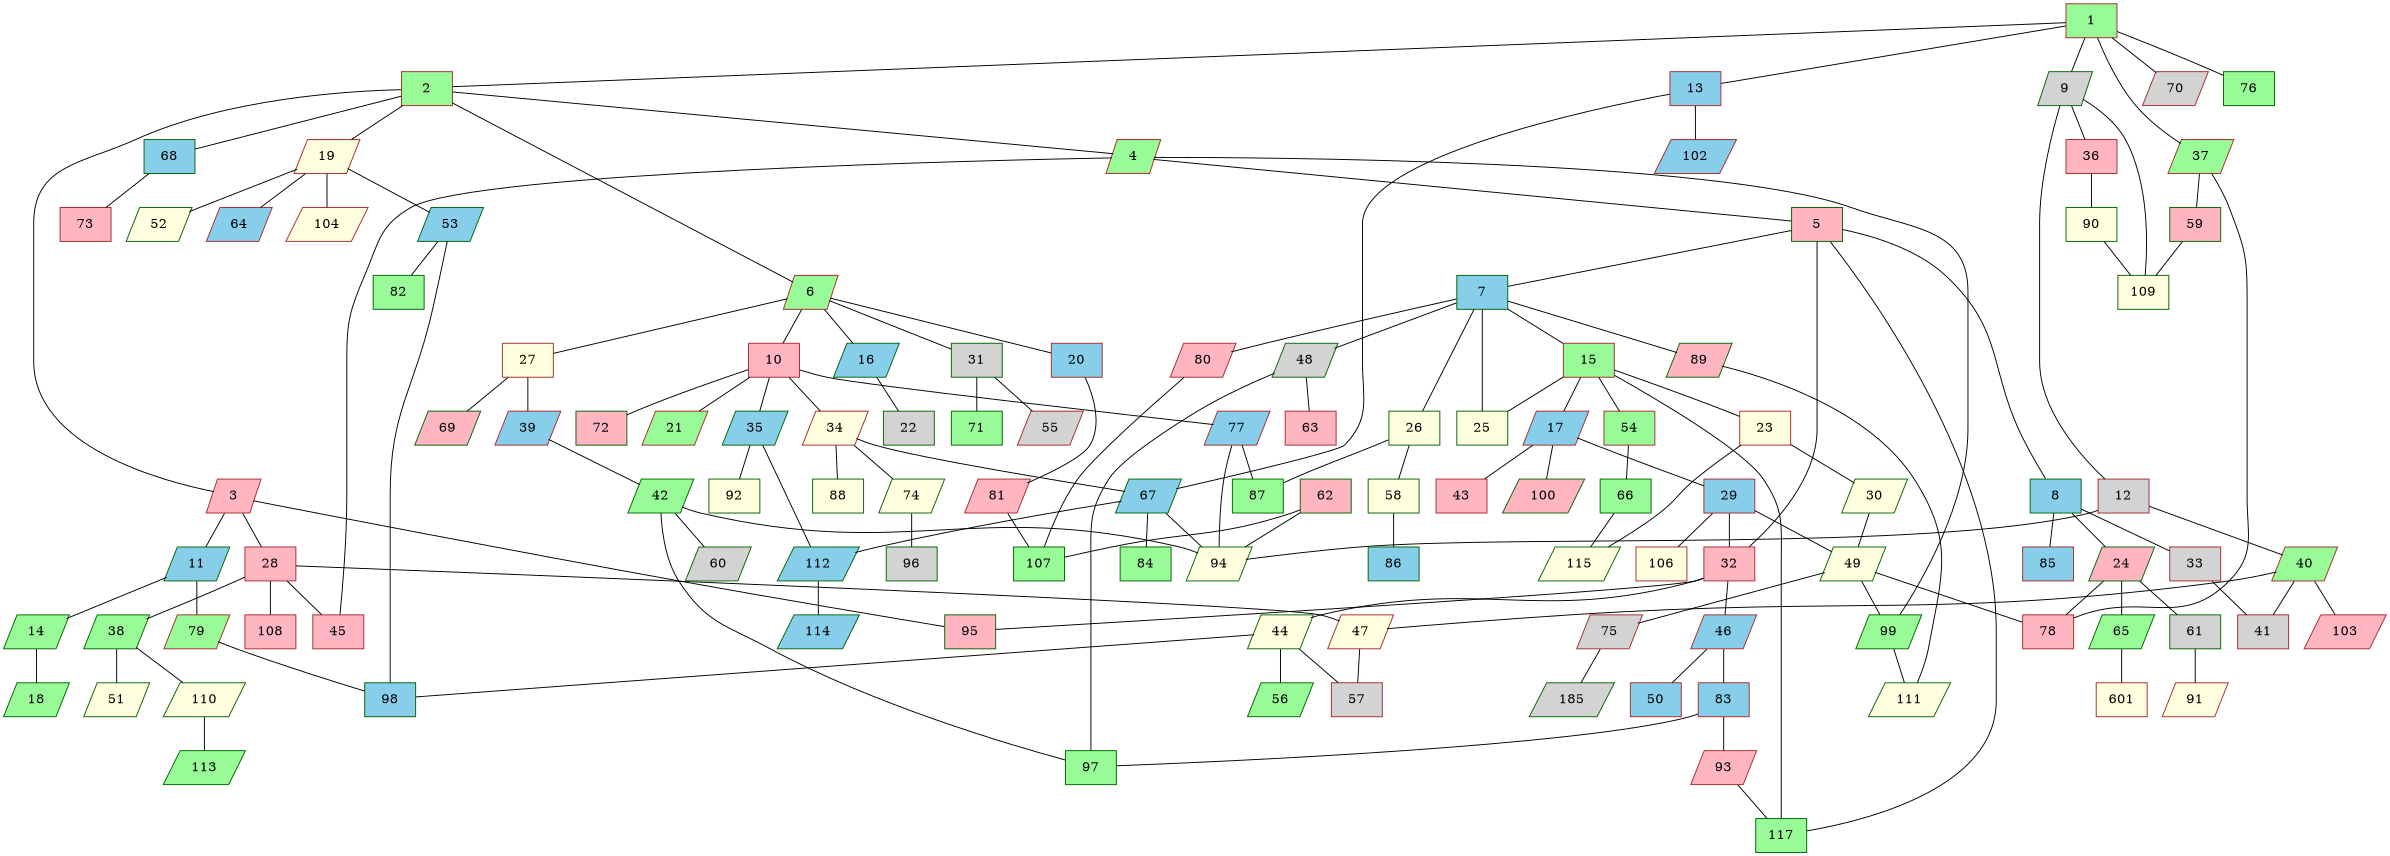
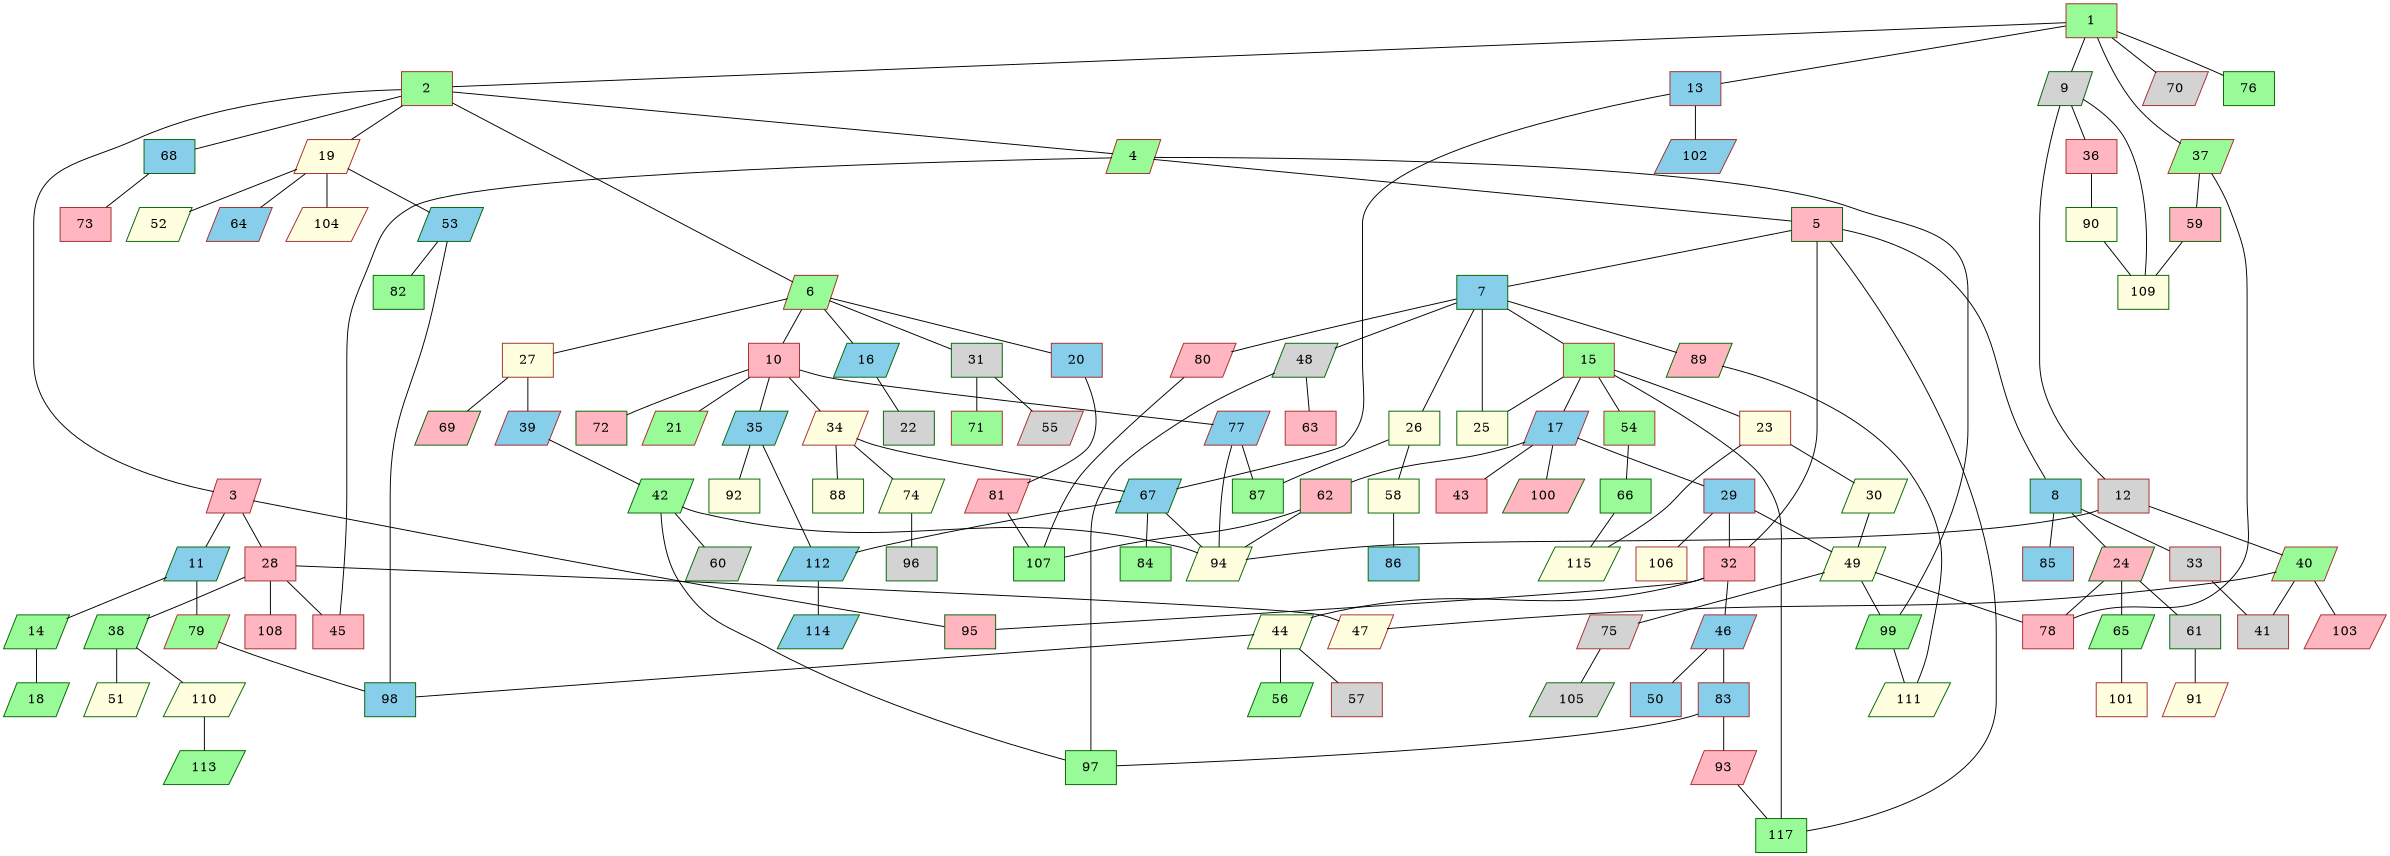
  graph {
    fontname="DejaVu Serif"
    node [color=darkgreen fillcolor=palegreen fontname="DejaVu Serif" shape=box style=filled]
    edge [fontname="DejaVu Serif"]
    1 [color=brown]
    2 [color=brown]
    9 [fillcolor=lightgrey shape=parallelogram]
    13 [color=brown fillcolor=skyblue]
    37 [color=brown shape=parallelogram]
    70 [color=brown fillcolor=lightgrey shape=parallelogram]
    76
    3 [color=brown fillcolor=lightpink shape=parallelogram]
    4 [color=brown shape=parallelogram]
    6 [color=brown shape=parallelogram]
    19 [color=brown fillcolor=lightyellow shape=parallelogram]
    68 [fillcolor=skyblue]
    12 [color=brown fillcolor=lightgrey]
    36 [color=brown fillcolor=lightpink]
    109 [fillcolor=lightyellow]
    67 [fillcolor=skyblue shape=parallelogram]
    102 [color=brown fillcolor=skyblue shape=parallelogram]
    78 [color=brown fillcolor=lightpink]
    59 [fillcolor=lightpink]
    11 [fillcolor=skyblue shape=parallelogram]
    28 [color=brown fillcolor=lightpink]
    95 [fillcolor=lightpink]
    5 [fillcolor=lightpink]
    45 [color=brown fillcolor=lightpink]
    99 [shape=parallelogram]
    10 [color=brown fillcolor=lightpink]
    16 [fillcolor=skyblue shape=parallelogram]
    20 [color=brown fillcolor=skyblue]
    27 [color=brown fillcolor=lightyellow]
    31 [fillcolor=lightgrey]
    52 [fillcolor=lightyellow shape=parallelogram]
    53 [fillcolor=skyblue shape=parallelogram]
    64 [color=brown fillcolor=skyblue shape=parallelogram]
    104 [color=brown fillcolor=lightyellow shape=parallelogram]
    73 [color=brown fillcolor=lightpink]
    14 [shape=parallelogram]
    79 [color=brown shape=parallelogram]
    38 [shape=parallelogram]
    47 [color=brown fillcolor=lightyellow shape=parallelogram]
    108 [color=brown fillcolor=lightpink]
    7 [fillcolor=skyblue]
    8 [fillcolor=skyblue]
    32 [color=brown fillcolor=lightpink]
    n44 [label=117]
    111 [fillcolor=lightyellow shape=parallelogram]
    15 [color=brown]
    25 [fillcolor=lightyellow]
    26 [fillcolor=lightyellow]
    48 [fillcolor=lightgrey shape=parallelogram]
    80 [color=brown fillcolor=lightpink shape=parallelogram]
    89 [fillcolor=lightpink shape=parallelogram]
    24 [fillcolor=lightpink shape=parallelogram]
    33 [color=brown fillcolor=lightgrey]
    85 [color=brown fillcolor=skyblue]
    44 [fillcolor=lightyellow shape=parallelogram]
    46 [color=brown fillcolor=skyblue shape=parallelogram]
    21 [color=brown shape=parallelogram]
    34 [color=brown fillcolor=lightyellow shape=parallelogram]
    35 [fillcolor=skyblue shape=parallelogram]
    72 [fillcolor=lightpink]
    77 [color=brown fillcolor=skyblue shape=parallelogram]
    22 [fillcolor=lightgrey]
    81 [color=brown fillcolor=lightpink shape=parallelogram]
    39 [color=brown fillcolor=skyblue shape=parallelogram]
    69 [fillcolor=lightpink shape=parallelogram]
    55 [color=brown fillcolor=lightgrey shape=parallelogram]
-   71
+   71 [color=brown]
    17 [color=brown fillcolor=skyblue shape=parallelogram]
    23 [color=brown fillcolor=lightyellow]
    54 [color=brown]
    58 [fillcolor=lightyellow]
    87
    97
    63 [color=brown fillcolor=lightpink]
    107
    61 [fillcolor=lightgrey]
    65 [shape=parallelogram]
    41 [color=brown fillcolor=lightgrey]
    40 [color=brown shape=parallelogram]
    94 [fillcolor=lightyellow shape=parallelogram]
    90 [fillcolor=lightyellow]
    74 [fillcolor=lightyellow shape=parallelogram]
    88 [fillcolor=lightyellow]
    92 [fillcolor=lightyellow]
    112 [fillcolor=skyblue shape=parallelogram]
    18 [shape=parallelogram]
    98 [fillcolor=skyblue]
    103 [color=brown fillcolor=lightpink shape=parallelogram]
    84
    29 [color=brown fillcolor=skyblue]
    43 [color=brown fillcolor=lightpink]
    62 [fillcolor=lightpink]
    100 [fillcolor=lightpink shape=parallelogram]
    30 [fillcolor=lightyellow shape=parallelogram]
    115 [fillcolor=lightyellow shape=parallelogram]
    66
    49 [fillcolor=lightyellow shape=parallelogram]
    106 [color=brown fillcolor=lightyellow]
    82
    91 [color=brown fillcolor=lightyellow shape=parallelogram]
-   101 [color=brown fillcolor=lightyellow label=601]
+   101 [color=brown fillcolor=lightyellow]
    86 [fillcolor=skyblue]
    42 [shape=parallelogram]
    51 [fillcolor=lightyellow shape=parallelogram]
    110 [fillcolor=lightyellow shape=parallelogram]
    57 [color=brown fillcolor=lightgrey]
    75 [color=brown fillcolor=lightgrey shape=parallelogram]
    56 [shape=parallelogram]
    50 [color=brown fillcolor=skyblue]
    83 [color=brown fillcolor=skyblue]
    96 [fillcolor=lightgrey]
    114 [fillcolor=skyblue shape=parallelogram]
    113 [shape=parallelogram]
    60 [fillcolor=lightgrey shape=parallelogram]
    93 [color=brown fillcolor=lightpink shape=parallelogram]
-   105 [fillcolor=lightgrey shape=parallelogram label=185]
+   105 [fillcolor=lightgrey shape=parallelogram]
    1 -- 2
    1 -- 9
    1 -- 13
    1 -- 37
    1 -- 70
    1 -- 76
    2 -- 3
    2 -- 4
    2 -- 6
    2 -- 19
    2 -- 68
    9 -- 12
    9 -- 36
    9 -- 109
    13 -- 67
    13 -- 102
    37 -- 78
    37 -- 59
    3 -- 11
    3 -- 28
    3 -- 95
    4 -- 5
    4 -- 45
    4 -- 99
    6 -- 10
    6 -- 16
    6 -- 20
    6 -- 27
    6 -- 31
    19 -- 52
    19 -- 53
    19 -- 64
    19 -- 104
    68 -- 73
    12 -- 40
    12 -- 94
    36 -- 90
    67 -- 94
    67 -- 112
    67 -- 84
    59 -- 109
    11 -- 14
    11 -- 79
    28 -- 45
    28 -- 38
    28 -- 47
    28 -- 108
    5 -- 7
    5 -- 8
    5 -- 32
    5 -- n44
    99 -- 111
    10 -- 21
    10 -- 34
    10 -- 35
    10 -- 72
    10 -- 77
    16 -- 22
    20 -- 81
    27 -- 39
    27 -- 69
    31 -- 55
    31 -- 71
    53 -- 98
    53 -- 82
    14 -- 18
    79 -- 98
    38 -- 51
    38 -- 110
-   47 -- 57
    7 -- 15
    7 -- 25
    7 -- 26
    7 -- 48
    7 -- 80
    7 -- 89
    8 -- 24
    8 -- 33
    8 -- 85
    32 -- 95
    32 -- 44
    32 -- 46
    15 -- n44
    15 -- 25
    15 -- 17
    15 -- 23
    15 -- 54
    26 -- 58
    26 -- 87
    48 -- 97
    48 -- 63
    80 -- 107
    89 -- 111
    24 -- 78
    24 -- 61
    24 -- 65
    33 -- 41
    44 -- 98
    44 -- 57
    44 -- 56
    46 -- 50
    46 -- 83
    34 -- 67
    34 -- 74
    34 -- 88
    35 -- 92
    35 -- 112
    77 -- 87
    77 -- 94
    81 -- 107
    39 -- 42
    17 -- 29
    17 -- 43
+   17 -- 62
    17 -- 100
    23 -- 30
    23 -- 115
    54 -- 66
    58 -- 86
    61 -- 91
    65 -- 101
    40 -- 47
    40 -- 41
    40 -- 103
    90 -- 109
    74 -- 96
    112 -- 114
    29 -- 32
    29 -- 49
    29 -- 106
    62 -- 107
    62 -- 94
    30 -- 49
    66 -- 115
    49 -- 78
    49 -- 99
    49 -- 75
    42 -- 97
    42 -- 94
    42 -- 60
    110 -- 113
    75 -- 105
    83 -- 97
    83 -- 93
    93 -- n44
  }
